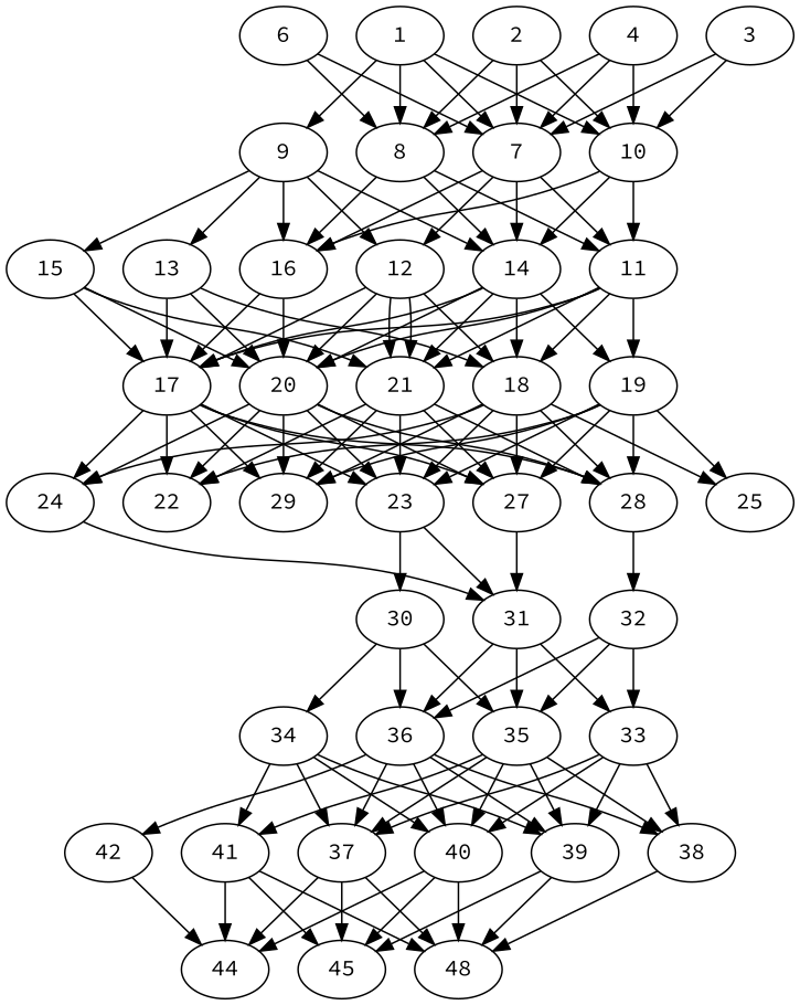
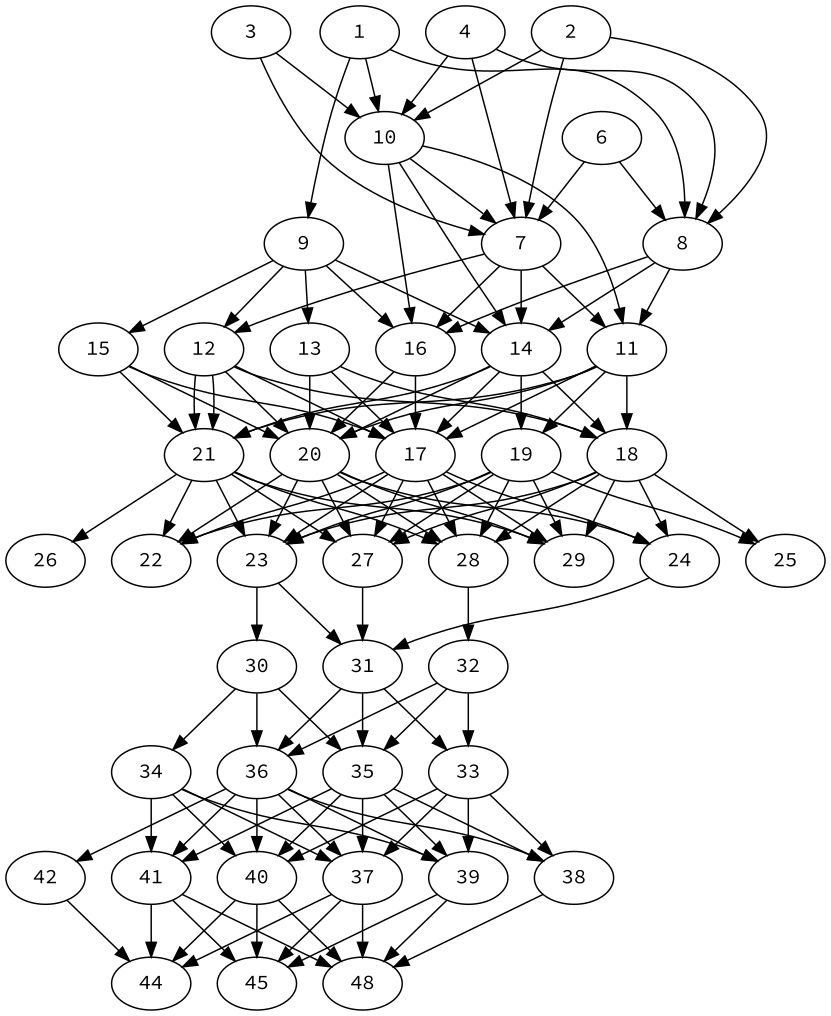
  digraph {
    fontname="Source Code Pro"
    node [alpha=0.04 fontname="Source Code Pro"]
    edge [fontname="Source Code Pro"]
    1 [alpha=0.16 expect_size=18963456]
    7 [alpha=0.18 expect_size=51213312]
    8 [expect_size=5465088]
    9 [alpha=0.03 expect_size=34301952]
    10 [alpha=0.15 expect_size=37391360]
    11 [alpha=0.10 expect_size=51617792]
    12 [alpha=0.01 expect_size=41335808]
    14 [alpha=0.09 expect_size=41620480]
    16 [alpha=0.12 expect_size=24829952]
    13 [alpha=0.14 expect_size=41492480]
    15 [expect_size=51552256]
    17 [alpha=0.05 expect_size=16327680]
    18 [alpha=0.10 expect_size=11397120]
    19 [expect_size=20744192]
    20 [alpha=0.03 expect_size=27586560]
    21 [alpha=0.08 expect_size=15873024]
    2 [alpha=0.00 expect_size=32840704]
    3 [alpha=0.00 expect_size=19798016]
    4 [expect_size=25750528]
    6 [alpha=0.16 expect_size=25906176]
    22 [alpha=0.05 expect_size=39834624]
    23 [alpha=0.08 expect_size=43330560]
    24 [alpha=0.20 expect_size=30023680]
    27 [expect_size=41551872]
    28 [alpha=0.02 expect_size=6066176]
    29 [alpha=0.12 expect_size=29433856]
    25 [alpha=0.09 expect_size=50537472]
+   26 [alpha=0.07 expect_size=13636608]
    30 [alpha=0.15 expect_size=38792192]
    31 [alpha=0.18 expect_size=46360576]
    32 [alpha=0.17 expect_size=18675712]
    34 [alpha=0.20 expect_size=49263616]
    35 [alpha=0.08 expect_size=48229376]
    36 [alpha=0.06 expect_size=21698560]
    33 [alpha=0.10 expect_size=30519296]
    37 [alpha=0.07 expect_size=37522432]
    39 [alpha=0.03 expect_size=51252224]
    40 [alpha=0.03 expect_size=31255552]
    41 [alpha=0.08 expect_size=19457024]
    38 [alpha=0.12 expect_size=47299584]
    42 [alpha=0.08 expect_size=15047680]
    n42 [expect_size=6934528 label=48]
    44 [alpha=0.10 expect_size=31368192]
    45 [alpha=0.16 expect_size=30355456]
-   1 -> 7
+   10 -> 7
    1 -> 8
    1 -> 9
    1 -> 10
    7 -> 11
    7 -> 12
    7 -> 14
    7 -> 16
    8 -> 11
    8 -> 14
    8 -> 16
    9 -> 12
    9 -> 14
    9 -> 16
    9 -> 13
    9 -> 15
    10 -> 11
    10 -> 14
    10 -> 16
    11 -> 17
    11 -> 18
    11 -> 19
    11 -> 20
    11 -> 21
    12 -> 17
    12 -> 18
    12 -> 20
    12 -> 21
    12 -> 21
    14 -> 17
    14 -> 18
    14 -> 19
    14 -> 20
    14 -> 21
    16 -> 17
    16 -> 20
    13 -> 17
    13 -> 18
    13 -> 20
    15 -> 17
    15 -> 20
    15 -> 21
    17 -> 22
    17 -> 23
    17 -> 24
    17 -> 27
    17 -> 28
    17 -> 29
    18 -> 23
    18 -> 24
    18 -> 27
    18 -> 28
    18 -> 29
    18 -> 25
    19 -> 22
    19 -> 23
    19 -> 27
    19 -> 28
    19 -> 29
    19 -> 25
    20 -> 22
    20 -> 23
    20 -> 24
    20 -> 27
    20 -> 28
    20 -> 29
    21 -> 22
    21 -> 23
    21 -> 27
    21 -> 28
    21 -> 29
+   21 -> 26
    2 -> 7
    2 -> 8
    2 -> 10
    3 -> 7
    3 -> 10
    4 -> 7
    4 -> 8
    4 -> 10
    6 -> 7
    6 -> 8
    23 -> 30
    23 -> 31
    24 -> 31
    27 -> 31
    28 -> 32
    30 -> 34
    30 -> 35
    30 -> 36
    31 -> 35
    31 -> 36
    31 -> 33
    32 -> 35
    32 -> 36
    32 -> 33
    34 -> 37
    34 -> 39
    34 -> 40
    34 -> 41
    35 -> 37
    35 -> 39
    35 -> 40
    35 -> 41
    35 -> 38
    36 -> 37
    36 -> 39
    36 -> 40
+   36 -> 41
    36 -> 38
    36 -> 42
    33 -> 37
    33 -> 39
    33 -> 40
    33 -> 38
    37 -> n42
    37 -> 44
    37 -> 45
    39 -> n42
    39 -> 45
    40 -> n42
    40 -> 44
    40 -> 45
    41 -> n42
    41 -> 44
    41 -> 45
    38 -> n42
    42 -> 44
  }
